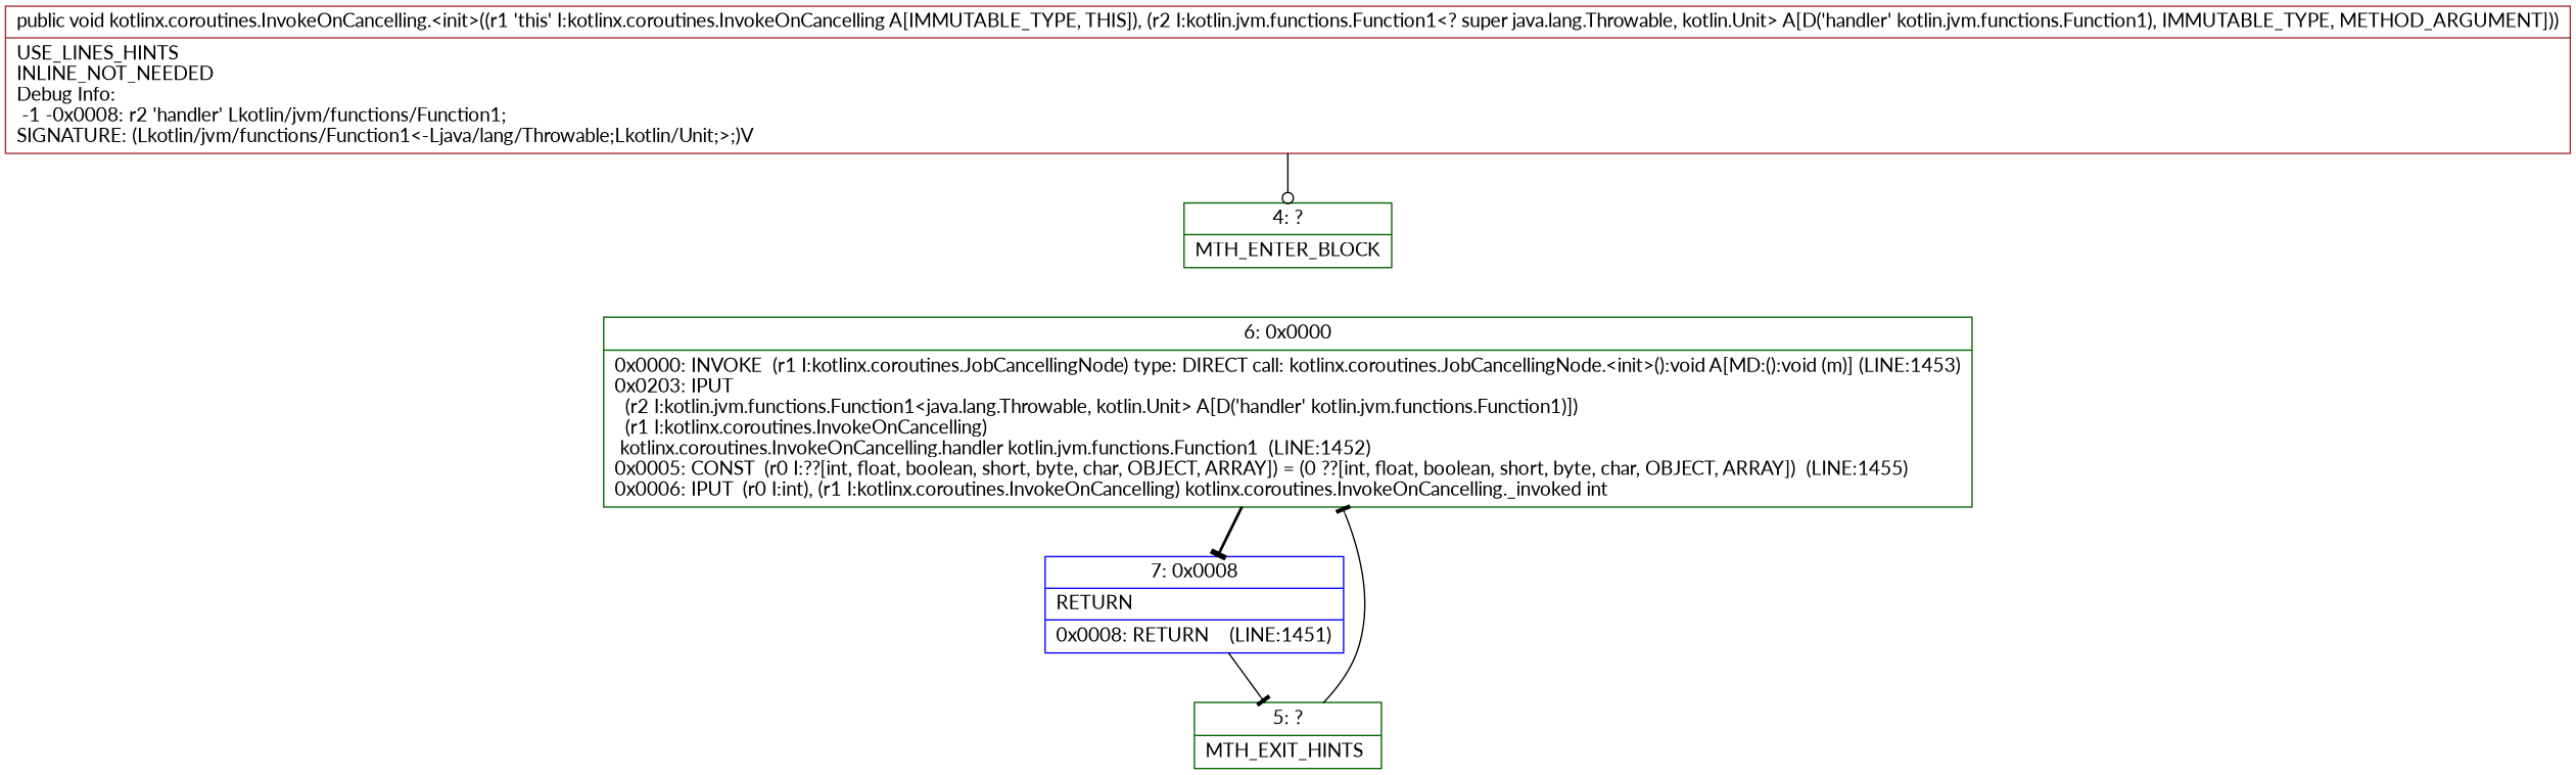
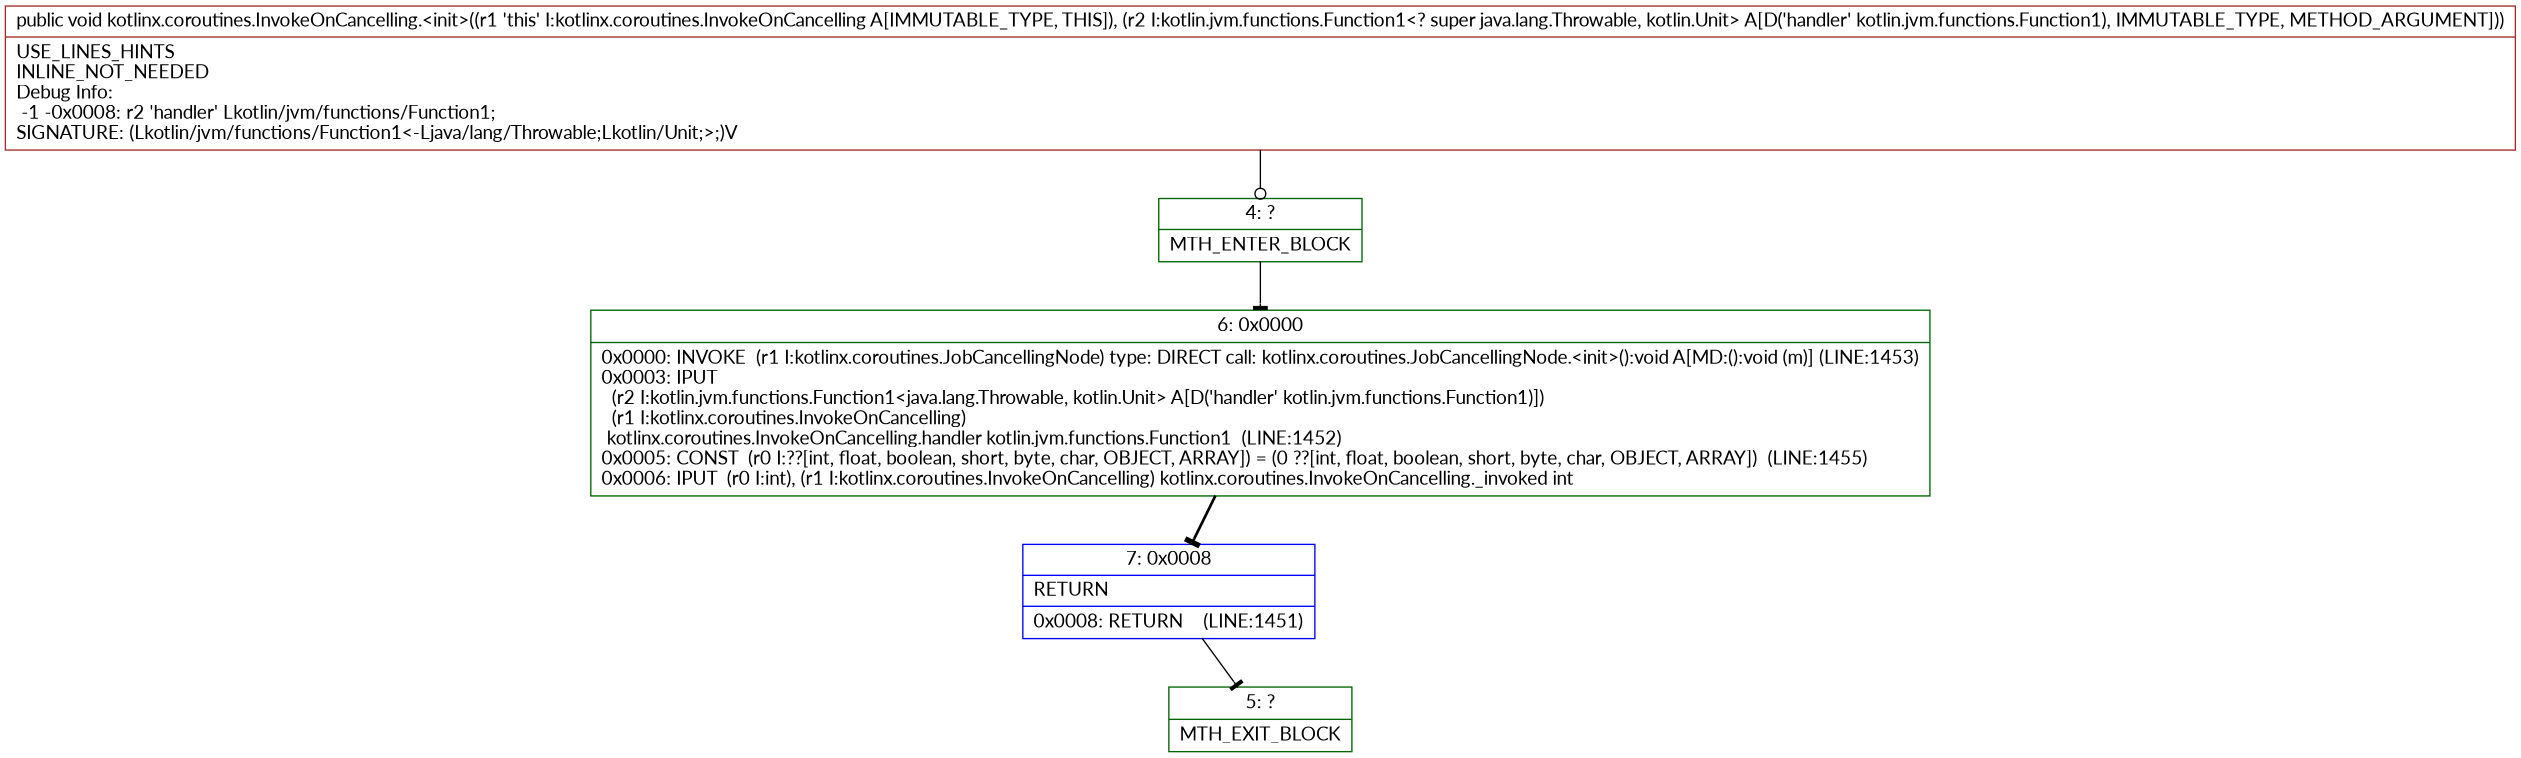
  digraph {
    fontname=Lato
    node [color=darkgreen fontname=Lato shape=record]
    edge [arrowhead=tee fontname=Lato style=solid]
    n1 [label="{4\:\ ?|MTH_ENTER_BLOCK\l}"]
-   n2 [label="{6\:\ 0x0000|0x0000: INVOKE  (r1 I:kotlinx.coroutines.JobCancellingNode) type: DIRECT call: kotlinx.coroutines.JobCancellingNode.\<init\>():void A[MD:():void (m)] (LINE:1453)\l0x0203: IPUT  \l  (r2 I:kotlin.jvm.functions.Function1\<java.lang.Throwable, kotlin.Unit\> A[D('handler' kotlin.jvm.functions.Function1)])\l  (r1 I:kotlinx.coroutines.InvokeOnCancelling)\l kotlinx.coroutines.InvokeOnCancelling.handler kotlin.jvm.functions.Function1  (LINE:1452)\l0x0005: CONST  (r0 I:??[int, float, boolean, short, byte, char, OBJECT, ARRAY]) = (0 ??[int, float, boolean, short, byte, char, OBJECT, ARRAY])  (LINE:1455)\l0x0006: IPUT  (r0 I:int), (r1 I:kotlinx.coroutines.InvokeOnCancelling) kotlinx.coroutines.InvokeOnCancelling._invoked int \l}"]
+   n2 [label="{6\:\ 0x0000|0x0000: INVOKE  (r1 I:kotlinx.coroutines.JobCancellingNode) type: DIRECT call: kotlinx.coroutines.JobCancellingNode.\<init\>():void A[MD:():void (m)] (LINE:1453)\l0x0003: IPUT  \l  (r2 I:kotlin.jvm.functions.Function1\<java.lang.Throwable, kotlin.Unit\> A[D('handler' kotlin.jvm.functions.Function1)])\l  (r1 I:kotlinx.coroutines.InvokeOnCancelling)\l kotlinx.coroutines.InvokeOnCancelling.handler kotlin.jvm.functions.Function1  (LINE:1452)\l0x0005: CONST  (r0 I:??[int, float, boolean, short, byte, char, OBJECT, ARRAY]) = (0 ??[int, float, boolean, short, byte, char, OBJECT, ARRAY])  (LINE:1455)\l0x0006: IPUT  (r0 I:int), (r1 I:kotlinx.coroutines.InvokeOnCancelling) kotlinx.coroutines.InvokeOnCancelling._invoked int \l}"]
    n3 [color=blue label="{7\:\ 0x0008|RETURN\l|0x0008: RETURN    (LINE:1451)\l}"]
-   n4 [label="{5\:\ ?|MTH_EXIT_HINTS\l}"]
+   n4 [label="{5\:\ ?|MTH_EXIT_BLOCK\l}"]
    n5 [color=brown label="{public void kotlinx.coroutines.InvokeOnCancelling.\<init\>((r1 'this' I:kotlinx.coroutines.InvokeOnCancelling A[IMMUTABLE_TYPE, THIS]), (r2 I:kotlin.jvm.functions.Function1\<? super java.lang.Throwable, kotlin.Unit\> A[D('handler' kotlin.jvm.functions.Function1), IMMUTABLE_TYPE, METHOD_ARGUMENT]))  | USE_LINES_HINTS\lINLINE_NOT_NEEDED\lDebug Info:\l  \-1 \-0x0008: r2 'handler' Lkotlin\/jvm\/functions\/Function1;\lSIGNATURE: (Lkotlin\/jvm\/functions\/Function1\<\-Ljava\/lang\/Throwable;Lkotlin\/Unit;\>;)V\l}"]
-   n4 -> n2
+   n1 -> n2
    n2 -> n3 [style=bold]
    n3 -> n4
    n5 -> n1 [arrowhead=odot]
  }
